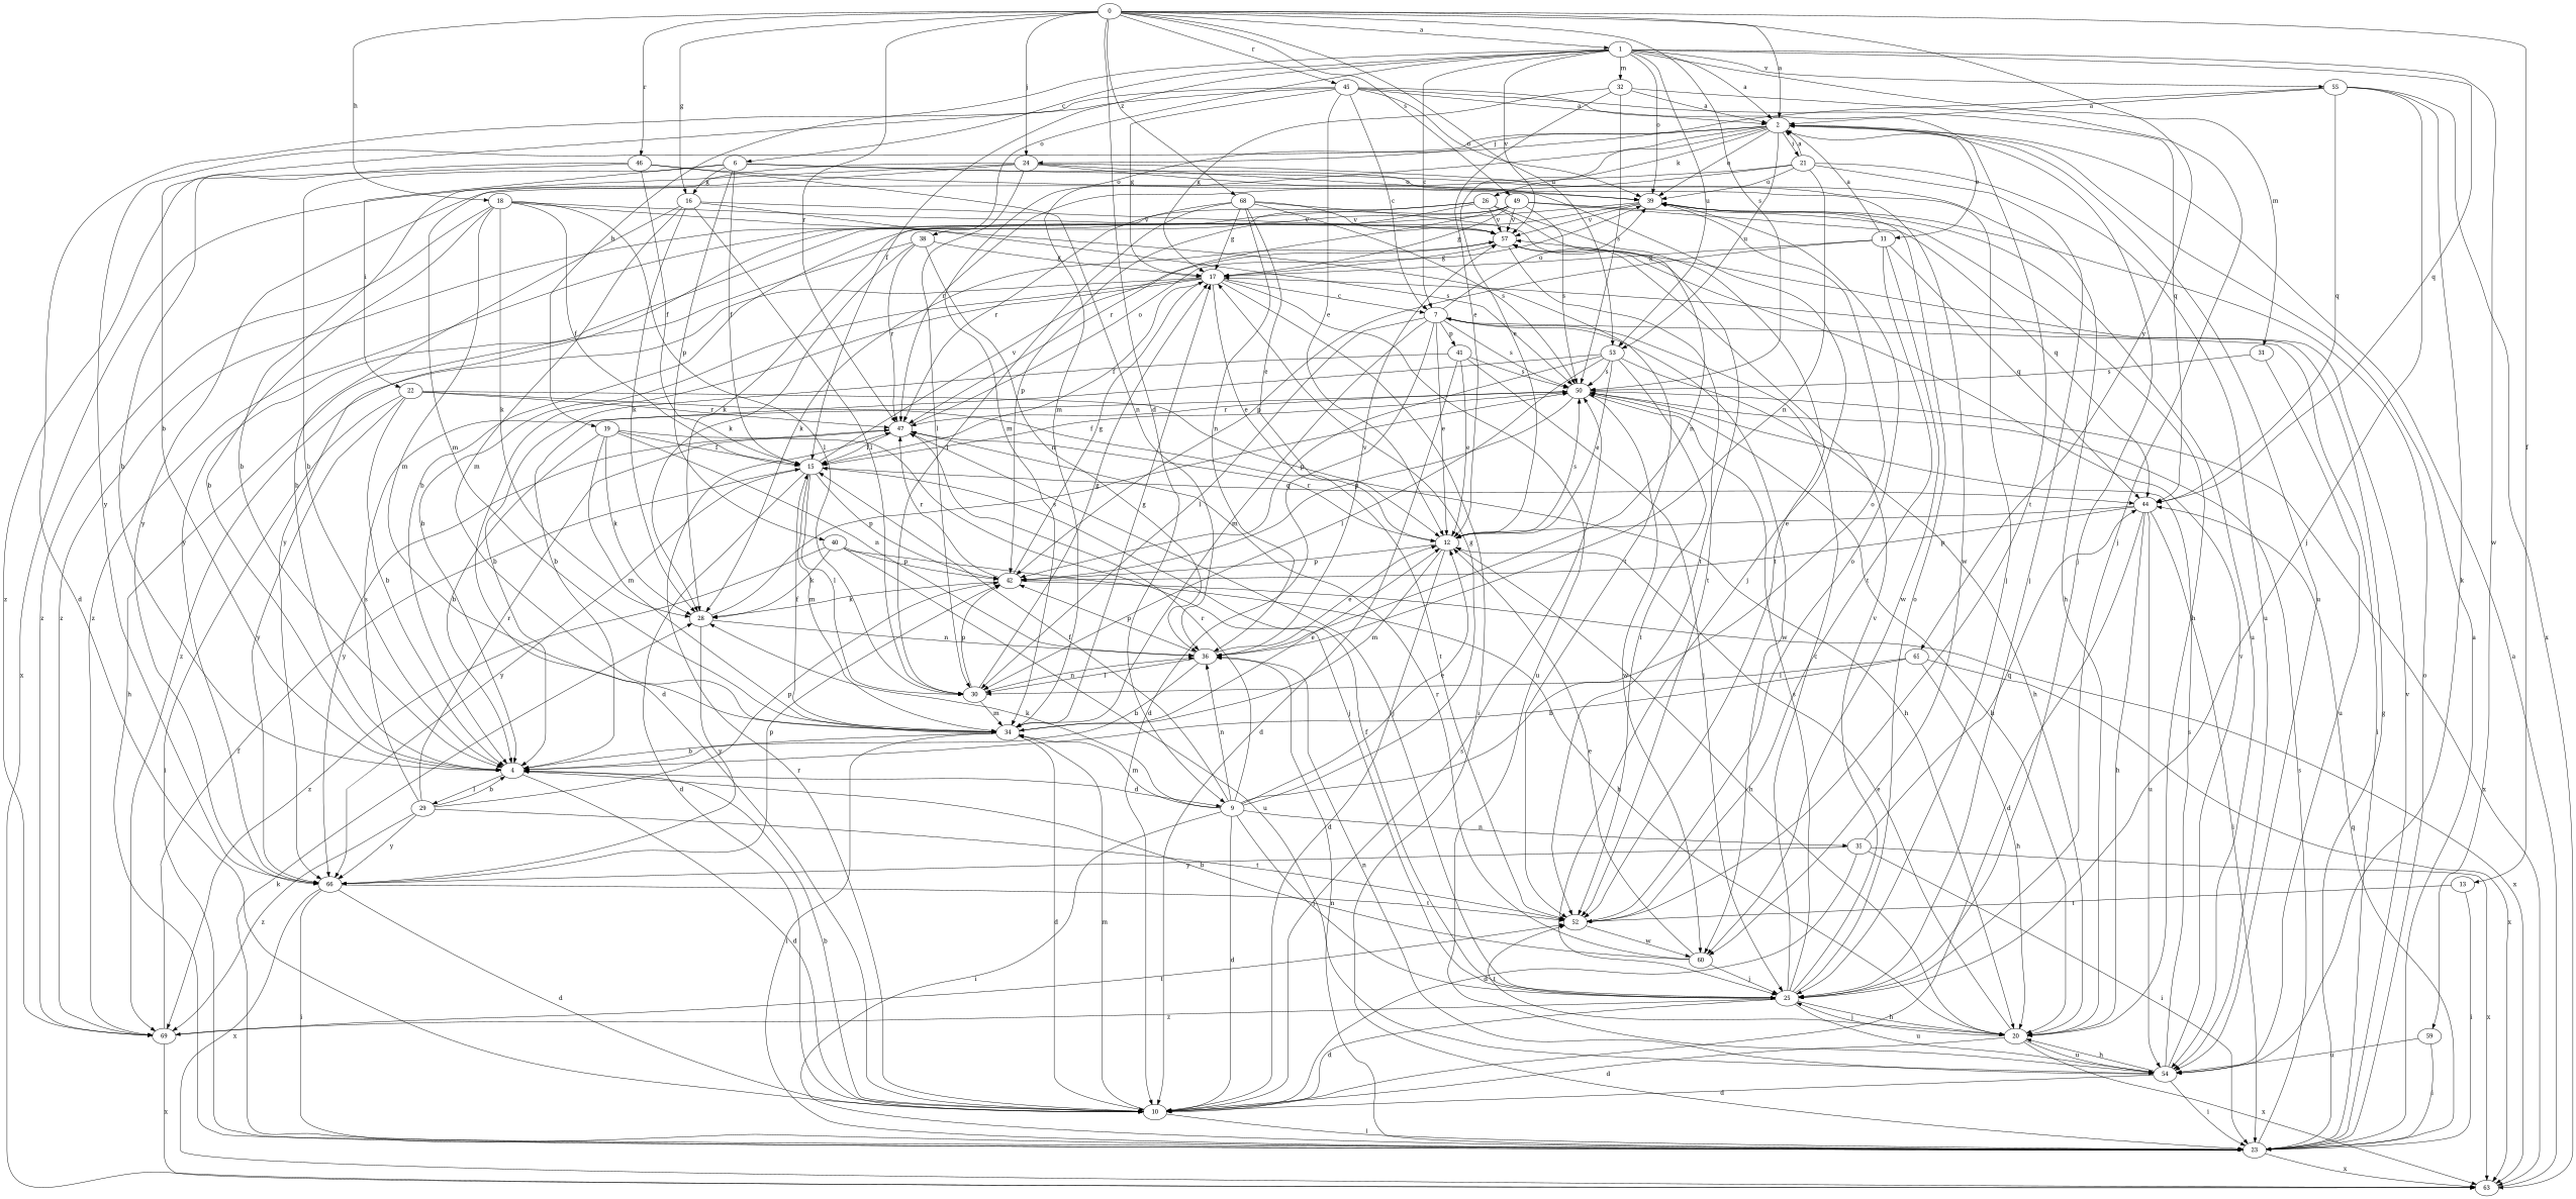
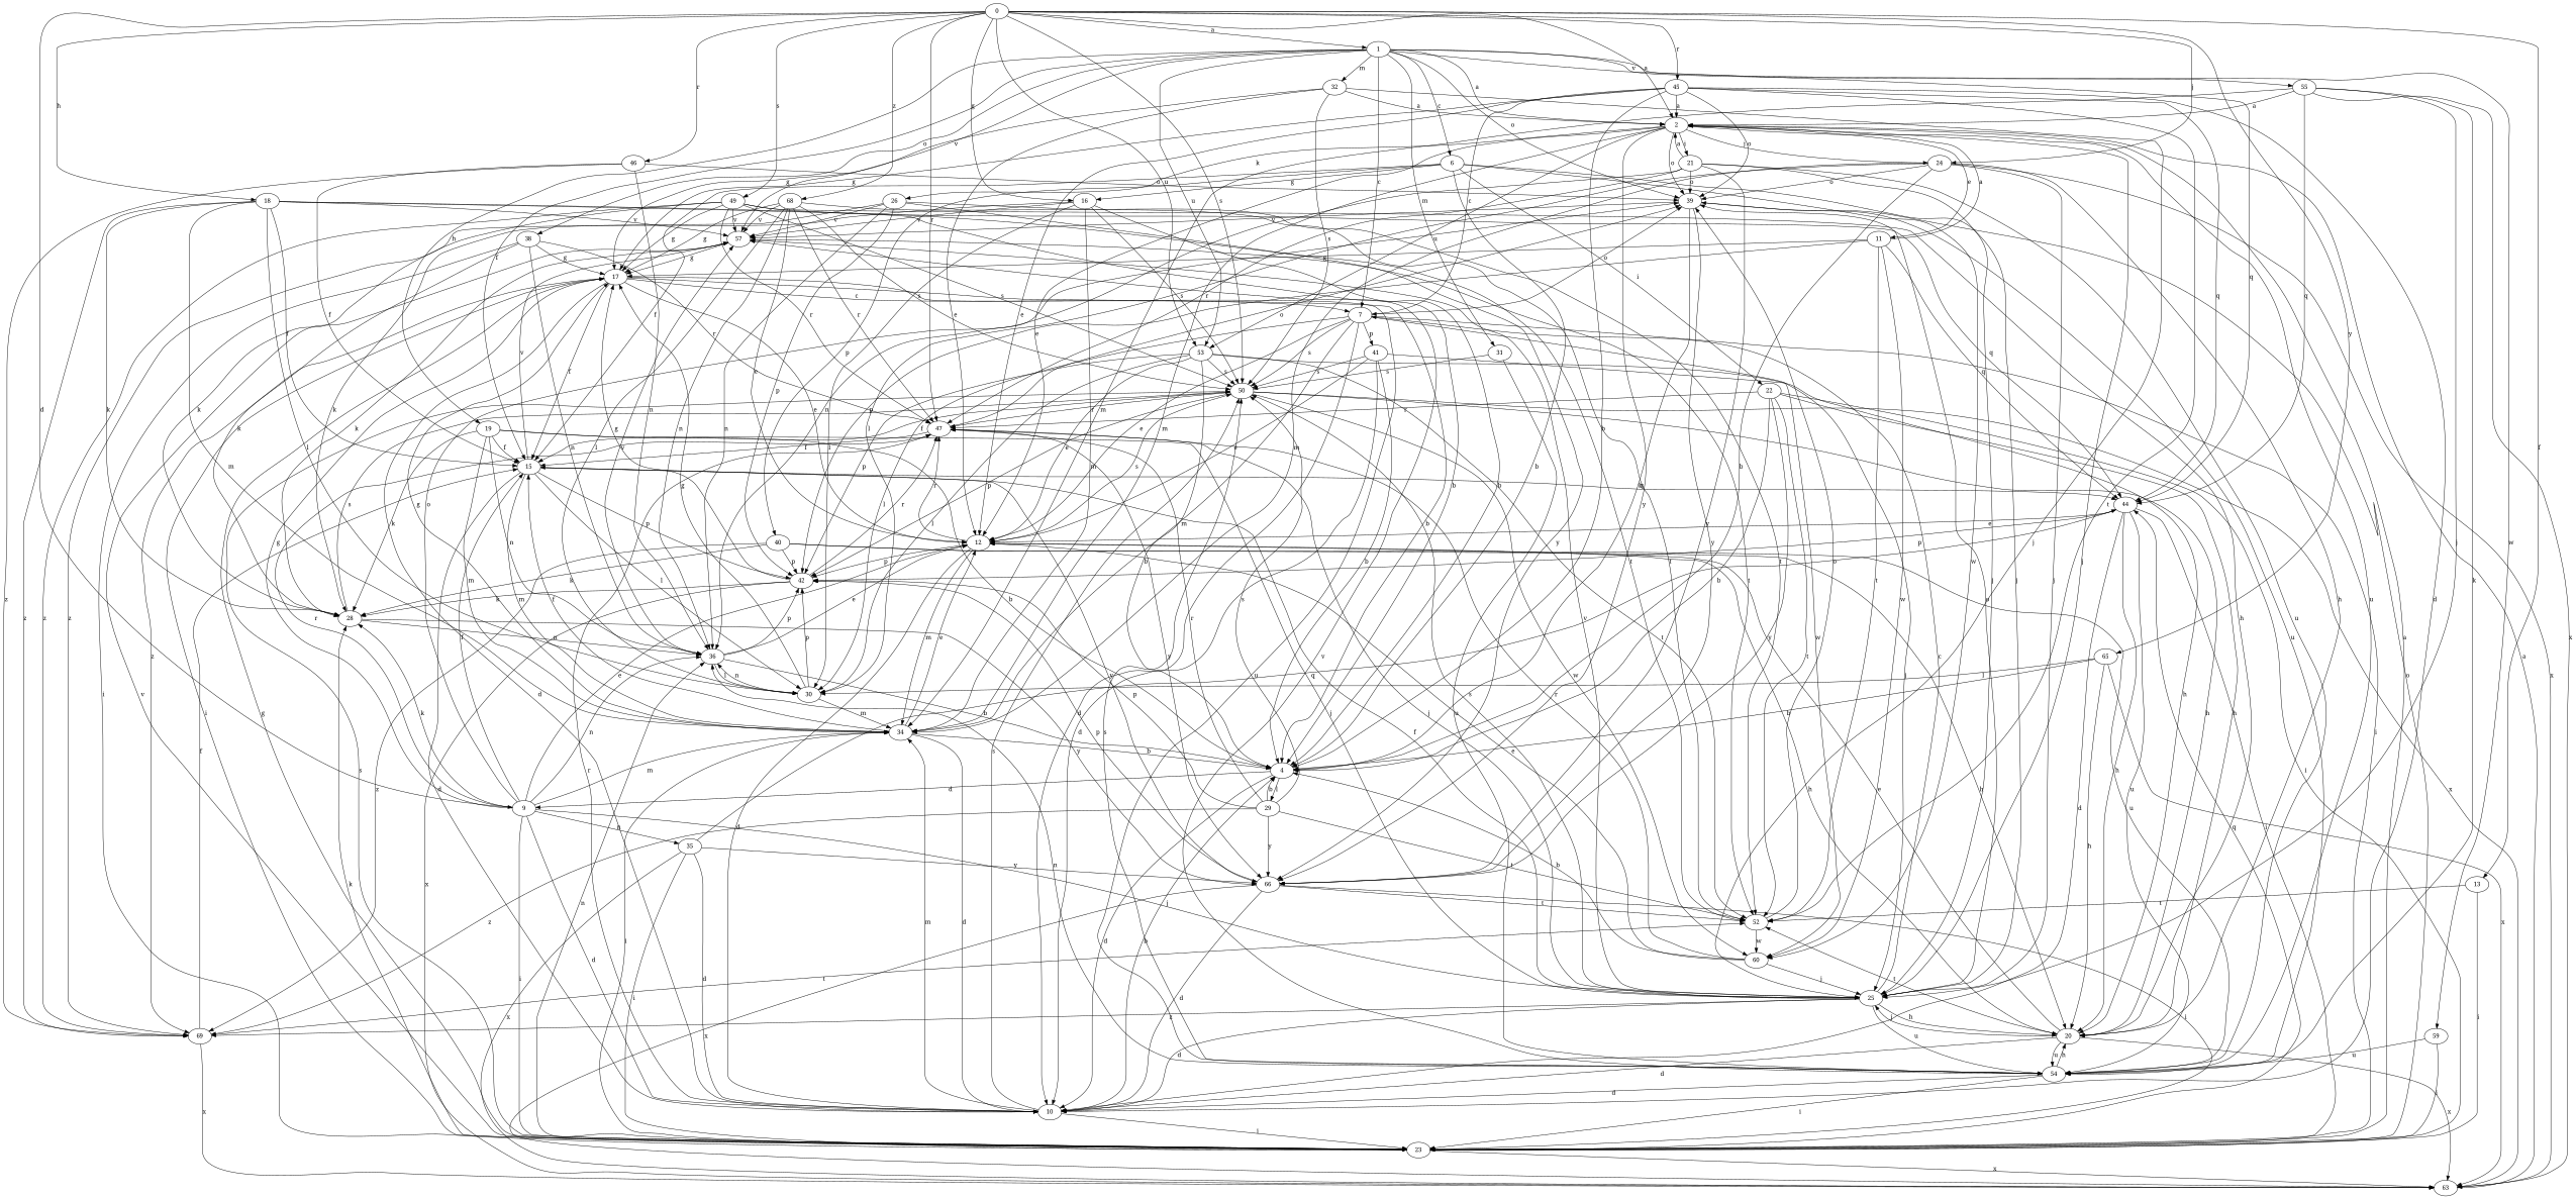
  strict digraph {
    fontname="Noto Serif"
    node [fontname="Noto Serif"]
    edge [fontname="Noto Serif"]
    0
    1
    2
    9
    13
    16
    18
    24
    45
    46
    47
    49
    50
    53
    65
    68
    6
    7
    15
    19
    31
    32
    38
    39
    44
    55
    57
    59
    11
    12
    21
    25
    26
    34
    54
    66
    10
    23
    17
    28
    35
    36
    52
    4
    30
    69
    20
    63
    60
    42
    22
    40
    41
    29
    0 -> 1 [label=a]
    0 -> 2 [label=a]
    0 -> 9 [label=d]
    0 -> 13 [label=f]
    0 -> 16 [label=g]
    0 -> 18 [label=h]
    0 -> 24 [label=j]
    0 -> 45 [label=r]
    0 -> 46 [label=r]
    0 -> 47 [label=r]
    0 -> 49 [label=s]
    0 -> 50 [label=s]
    0 -> 53 [label=u]
    0 -> 65 [label=y]
    0 -> 68 [label=z]
    1 -> 2 [label=a]
    1 -> 53 [label=u]
    1 -> 6 [label=c]
    1 -> 7 [label=c]
    1 -> 15 [label=f]
    1 -> 19 [label=h]
    1 -> 31 [label=m]
    1 -> 32 [label=m]
    1 -> 38 [label=o]
    1 -> 39 [label=o]
    1 -> 44 [label=q]
    1 -> 55 [label=v]
    1 -> 57 [label=v]
    1 -> 59 [label=w]
    2 -> 24 [label=j]
    2 -> 53 [label=u]
    2 -> 39 [label=o]
    2 -> 11 [label=e]
    2 -> 12 [label=e]
    2 -> 21 [label=i]
    2 -> 25 [label=j]
    2 -> 26 [label=k]
    2 -> 34 [label=m]
    2 -> 54 [label=u]
    2 -> 66 [label=y]
    9 -> 47 [label=r]
    9 -> 15 [label=f]
    9 -> 39 [label=o]
    9 -> 12 [label=e]
    9 -> 25 [label=j]
    9 -> 34 [label=m]
    9 -> 10 [label=d]
    9 -> 23 [label=i]
    9 -> 17 [label=g]
    9 -> 28 [label=k]
    9 -> 35 [label=n]
    9 -> 36 [label=n]
    13 -> 23 [label=i]
    13 -> 52 [label=t]
    16 -> 50 [label=s]
    16 -> 57 [label=v]
    16 -> 34 [label=m]
    16 -> 28 [label=k]
    16 -> 4 [label=b]
    16 -> 30 [label=l]
    18 -> 15 [label=f]
    18 -> 57 [label=v]
    18 -> 34 [label=m]
    18 -> 28 [label=k]
    18 -> 52 [label=t]
    18 -> 4 [label=b]
    18 -> 30 [label=l]
    18 -> 69 [label=z]
    24 -> 39 [label=o]
    24 -> 25 [label=j]
    24 -> 34 [label=m]
    24 -> 4 [label=b]
    24 -> 30 [label=l]
    24 -> 20 [label=h]
    24 -> 63 [label=x]
    45 -> 2 [label=a]
    45 -> 7 [label=c]
    45 -> 39 [label=o]
    45 -> 44 [label=q]
    45 -> 12 [label=e]
    45 -> 10 [label=d]
    45 -> 17 [label=g]
    45 -> 52 [label=t]
    45 -> 4 [label=b]
    46 -> 15 [label=f]
    46 -> 39 [label=o]
    46 -> 36 [label=n]
-   46 -> 4 [label=b]
    46 -> 69 [label=z]
    47 -> 15 [label=f]
    47 -> 39 [label=o]
    47 -> 25 [label=j]
    47 -> 66 [label=y]
    49 -> 47 [label=r]
    49 -> 50 [label=s]
    49 -> 44 [label=q]
    49 -> 57 [label=v]
    49 -> 17 [label=g]
    49 -> 28 [label=k]
    49 -> 69 [label=z]
    49 -> 20 [label=h]
    50 -> 47 [label=r]
    50 -> 15 [label=f]
    50 -> 20 [label=h]
    50 -> 63 [label=x]
    50 -> 60 [label=w]
    50 -> 42 [label=p]
    53 -> 50 [label=s]
    53 -> 12 [label=e]
    53 -> 52 [label=t]
    53 -> 4 [label=b]
    53 -> 30 [label=l]
    53 -> 20 [label=h]
    53 -> 42 [label=p]
    65 -> 4 [label=b]
    65 -> 30 [label=l]
    65 -> 20 [label=h]
    65 -> 63 [label=x]
    68 -> 47 [label=r]
    68 -> 50 [label=s]
    68 -> 57 [label=v]
    68 -> 12 [label=e]
    68 -> 17 [label=g]
    68 -> 36 [label=n]
    68 -> 52 [label=t]
    68 -> 30 [label=l]
    6 -> 16 [label=g]
    6 -> 15 [label=f]
    6 -> 25 [label=j]
    6 -> 4 [label=b]
    6 -> 60 [label=w]
    6 -> 22 [label=i]
    6 -> 40 [label=p]
    7 -> 50 [label=s]
    7 -> 39 [label=o]
    7 -> 12 [label=e]
    7 -> 34 [label=m]
    7 -> 10 [label=d]
    7 -> 23 [label=i]
    7 -> 30 [label=l]
    7 -> 60 [label=w]
    7 -> 41 [label=p]
    15 -> 44 [label=q]
    15 -> 57 [label=v]
    15 -> 34 [label=m]
    15 -> 66 [label=y]
    15 -> 10 [label=d]
    15 -> 30 [label=l]
    15 -> 42 [label=p]
    19 -> 15 [label=f]
    19 -> 25 [label=j]
    19 -> 34 [label=m]
    19 -> 28 [label=k]
    19 -> 36 [label=n]
    19 -> 4 [label=b]
    31 -> 50 [label=s]
    31 -> 54 [label=u]
    32 -> 2 [label=a]
    32 -> 50 [label=s]
    32 -> 12 [label=e]
    32 -> 25 [label=j]
    32 -> 17 [label=g]
    38 -> 47 [label=r]
-   38 -> 23 [label=h]
+   38 -> 23 [label=i]
    38 -> 17 [label=g]
    38 -> 28 [label=k]
    38 -> 36 [label=n]
    39 -> 57 [label=v]
    39 -> 54 [label=u]
    39 -> 66 [label=y]
    39 -> 4 [label=b]
    44 -> 12 [label=e]
    44 -> 54 [label=u]
    44 -> 10 [label=d]
    44 -> 23 [label=i]
    44 -> 20 [label=h]
    44 -> 42 [label=p]
    55 -> 2 [label=a]
    55 -> 44 [label=q]
    55 -> 25 [label=j]
    55 -> 34 [label=m]
    55 -> 54 [label=k]
    55 -> 63 [label=x]
    57 -> 17 [label=g]
    57 -> 28 [label=k]
    57 -> 52 [label=t]
    59 -> 54 [label=u]
    59 -> 23 [label=i]
    11 -> 2 [label=a]
    11 -> 44 [label=q]
    11 -> 17 [label=g]
    11 -> 52 [label=t]
    11 -> 60 [label=w]
    11 -> 42 [label=p]
    12 -> 47 [label=r]
    12 -> 50 [label=s]
    12 -> 34 [label=m]
    12 -> 10 [label=d]
    12 -> 20 [label=h]
    12 -> 42 [label=p]
    21 -> 2 [label=a]
    21 -> 47 [label=r]
    21 -> 39 [label=o]
    21 -> 25 [label=j]
    21 -> 54 [label=u]
    21 -> 66 [label=y]
    21 -> 36 [label=n]
    25 -> 50 [label=s]
    25 -> 7 [label=c]
    25 -> 15 [label=f]
    25 -> 39 [label=o]
    25 -> 57 [label=v]
    25 -> 54 [label=u]
    25 -> 10 [label=d]
    25 -> 69 [label=z]
    25 -> 20 [label=h]
    26 -> 57 [label=v]
    26 -> 66 [label=y]
    26 -> 36 [label=n]
    26 -> 52 [label=t]
    26 -> 69 [label=z]
    26 -> 42 [label=p]
    34 -> 15 [label=f]
    34 -> 12 [label=e]
    34 -> 10 [label=d]
    34 -> 23 [label=i]
    34 -> 17 [label=g]
    34 -> 4 [label=b]
    54 -> 50 [label=s]
    54 -> 57 [label=v]
    54 -> 10 [label=d]
    54 -> 23 [label=i]
    54 -> 36 [label=n]
    54 -> 20 [label=h]
    66 -> 10 [label=d]
    66 -> 23 [label=i]
    66 -> 52 [label=t]
    66 -> 63 [label=x]
    66 -> 42 [label=p]
    10 -> 47 [label=r]
    10 -> 50 [label=s]
    10 -> 34 [label=m]
    10 -> 23 [label=i]
    10 -> 4 [label=b]
    23 -> 2 [label=a]
    23 -> 50 [label=s]
    23 -> 39 [label=o]
    23 -> 44 [label=q]
    23 -> 57 [label=v]
    23 -> 17 [label=g]
    23 -> 28 [label=k]
    23 -> 36 [label=n]
    23 -> 63 [label=x]
    17 -> 7 [label=c]
    17 -> 15 [label=f]
    17 -> 12 [label=e]
    17 -> 54 [label=u]
    17 -> 10 [label=d]
    17 -> 23 [label=i]
    17 -> 4 [label=b]
    17 -> 69 [label=z]
    28 -> 50 [label=s]
    28 -> 66 [label=y]
    28 -> 36 [label=n]
    35 -> 44 [label=q]
    35 -> 66 [label=y]
    35 -> 10 [label=d]
    35 -> 23 [label=i]
    35 -> 63 [label=x]
    36 -> 57 [label=v]
    36 -> 12 [label=e]
    36 -> 4 [label=b]
    36 -> 30 [label=l]
    36 -> 42 [label=p]
    52 -> 39 [label=o]
    52 -> 60 [label=w]
    4 -> 9 [label=d]
    4 -> 10 [label=d]
    4 -> 29 [label=l]
    30 -> 34 [label=m]
    30 -> 17 [label=g]
    30 -> 36 [label=n]
    30 -> 42 [label=p]
    69 -> 15 [label=f]
    69 -> 52 [label=t]
    69 -> 63 [label=x]
    20 -> 12 [label=e]
    20 -> 25 [label=j]
    20 -> 54 [label=u]
    20 -> 10 [label=d]
    20 -> 52 [label=t]
    20 -> 63 [label=x]
    63 -> 2 [label=a]
    60 -> 47 [label=r]
    60 -> 12 [label=e]
    60 -> 25 [label=j]
    60 -> 4 [label=b]
    42 -> 47 [label=r]
    42 -> 17 [label=g]
    42 -> 28 [label=k]
    42 -> 63 [label=x]
    22 -> 47 [label=r]
    22 -> 66 [label=y]
    22 -> 23 [label=i]
    22 -> 52 [label=t]
    22 -> 4 [label=b]
    22 -> 20 [label=h]
    40 -> 54 [label=u]
    40 -> 28 [label=k]
    40 -> 69 [label=z]
    40 -> 20 [label=h]
    40 -> 42 [label=p]
    41 -> 50 [label=s]
    41 -> 12 [label=e]
    41 -> 25 [label=j]
    41 -> 10 [label=d]
    41 -> 4 [label=b]
    29 -> 47 [label=r]
    29 -> 50 [label=s]
    29 -> 66 [label=y]
    29 -> 52 [label=t]
    29 -> 4 [label=b]
    29 -> 69 [label=z]
    29 -> 42 [label=p]
  }
